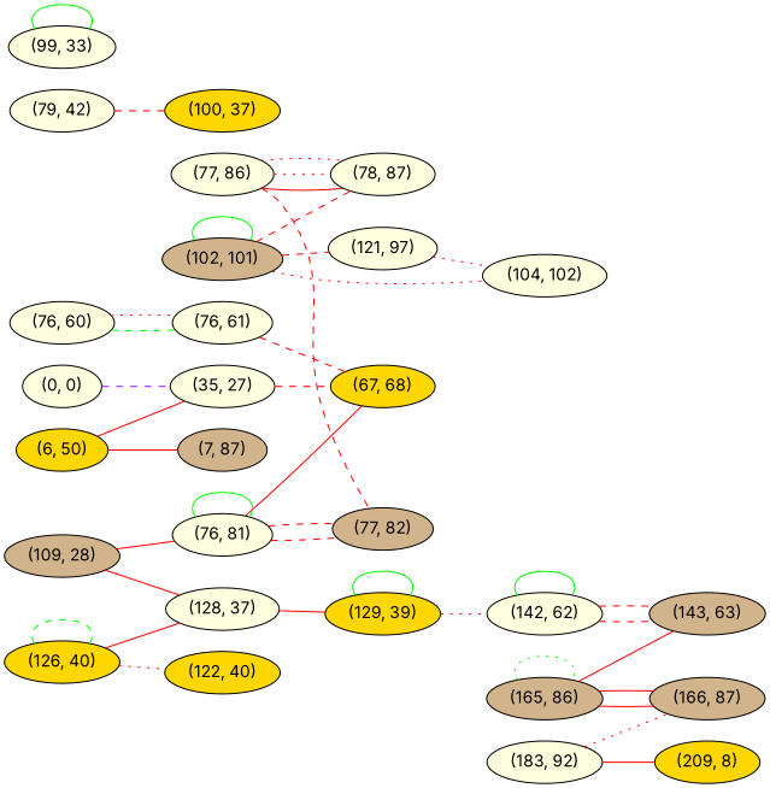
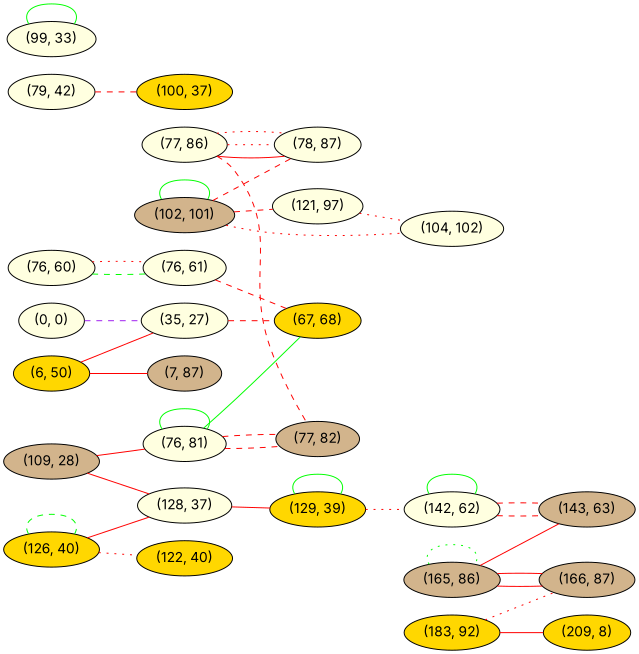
  graph {
    fontname=Inter
    rankdir=LR
    node [fillcolor=lightyellow fontname=Inter style=filled]
    edge [color=red fontname=Inter style=solid weight=1]
    "(77, 86)"
    "(78, 87)"
    "(77, 82)" [fillcolor=tan]
    "(126, 40)" [fillcolor=gold]
    "(122, 40)" [fillcolor=gold]
    "(128, 37)"
    "(129, 39)" [fillcolor=gold]
    "(121, 97)"
    "(104, 102)"
    "(76, 60)"
    "(76, 61)"
    n12 [label="(79, 42)"]
    "(100, 37)" [fillcolor=gold]
    "(165, 86)" [fillcolor=tan]
    "(166, 87)" [fillcolor=tan]
    "(143, 63)" [fillcolor=tan]
-   "(183, 92)"
+   "(183, 92)" [fillcolor=gold]
    "(209, 8)" [fillcolor=gold]
    "(67, 68)" [fillcolor=gold]
    "(102, 101)" [fillcolor=tan]
    "(6, 50)" [fillcolor=gold]
    "(35, 27)"
    "(7, 87)" [fillcolor=tan]
    "(109, 28)" [fillcolor=tan]
    "(76, 81)"
    "(99, 33)"
    "(142, 62)"
    "(0, 0)"
    "(77, 86)" -- "(78, 87)"
    "(77, 86)" -- "(78, 87)" [style=dotted]
    "(77, 86)" -- "(78, 87)" [style=dotted]
    "(77, 86)" -- "(77, 82)" [style=dashed]
    "(126, 40)" -- "(126, 40)" [color=green style=dashed weight=2]
    "(126, 40)" -- "(122, 40)" [style=dotted]
    "(126, 40)" -- "(128, 37)"
    "(128, 37)" -- "(129, 39)"
    "(129, 39)" -- "(129, 39)" [color=green weight=2]
    "(129, 39)" -- "(142, 62)" [style=dotted]
    "(121, 97)" -- "(104, 102)" [style=dotted]
    "(76, 60)" -- "(76, 61)" [color=green style=dashed weight=2]
    "(76, 60)" -- "(76, 61)" [style=dotted]
    "(76, 61)" -- "(67, 68)" [style=dashed]
    n12 -- "(100, 37)" [style=dashed]
    "(165, 86)" -- "(165, 86)" [color=green style=dotted weight=2]
    "(165, 86)" -- "(166, 87)"
    "(165, 86)" -- "(166, 87)"
    "(165, 86)" -- "(143, 63)"
    "(183, 92)" -- "(166, 87)" [style=dotted]
    "(183, 92)" -- "(209, 8)"
    "(102, 101)" -- "(78, 87)" [style=dashed]
    "(102, 101)" -- "(121, 97)" [style=dashed]
    "(102, 101)" -- "(104, 102)" [style=dotted]
    "(102, 101)" -- "(102, 101)" [color=green weight=2]
    "(6, 50)" -- "(35, 27)"
    "(6, 50)" -- "(7, 87)"
    "(35, 27)" -- "(67, 68)" [style=dashed]
    "(109, 28)" -- "(128, 37)"
    "(109, 28)" -- "(76, 81)"
    "(76, 81)" -- "(77, 82)" [style=dashed]
    "(76, 81)" -- "(77, 82)" [style=dashed]
-   "(76, 81)" -- "(67, 68)"
+   "(76, 81)" -- "(67, 68)" [color=green]
    "(76, 81)" -- "(76, 81)" [color=green weight=2]
    "(99, 33)" -- "(99, 33)" [color=green weight=2]
    "(142, 62)" -- "(143, 63)" [style=dashed]
    "(142, 62)" -- "(143, 63)" [style=dashed]
    "(142, 62)" -- "(142, 62)" [color=green weight=2]
    "(0, 0)" -- "(35, 27)" [color=purple style=dashed weight=4]
  }
